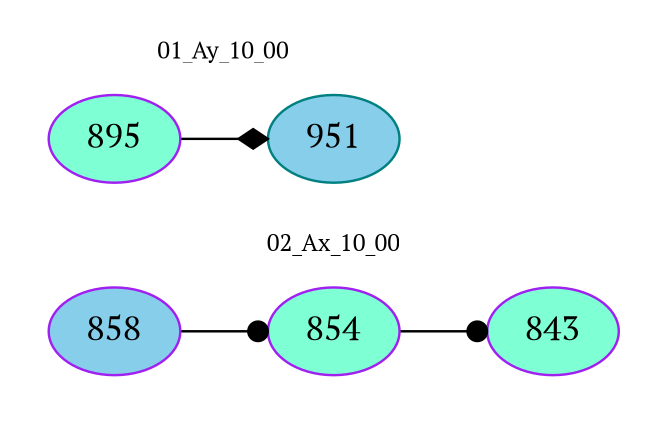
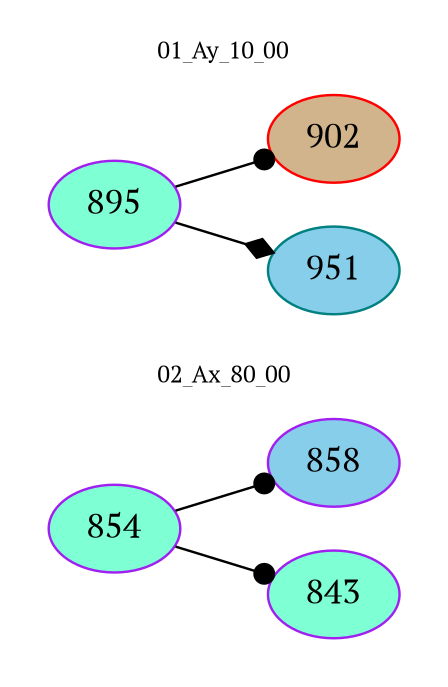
  digraph {
    fontname="PT Serif"
    rankdir=LR
    node [color=purple fillcolor=aquamarine fontname="PT Serif" style=filled]
    edge [arrowhead=dot color=black fontname="PT Serif"]
    n1 [label=854]
    n2 [label=843]
    n3 [fillcolor=skyblue label=858]
    n4 [label=895]
    n5 [color=teal fillcolor=skyblue label=951]
+   n6 [color=red fillcolor=tan label=902]
    subgraph cluster_1 {
      color=white
      fontsize=10
-     label="02_Ax_10_00"
+     label="02_Ax_80_00"
      n1
      n2
      n3
    }
    subgraph cluster_2 {
      color=white
      fontsize=10
      label="01_Ay_10_00"
      n4
      n5
+     n6
    }
    n1 -> n2
-   n3 -> n1
+   n1 -> n3
    n4 -> n5 [arrowhead=diamond]
+   n4 -> n6
  }
